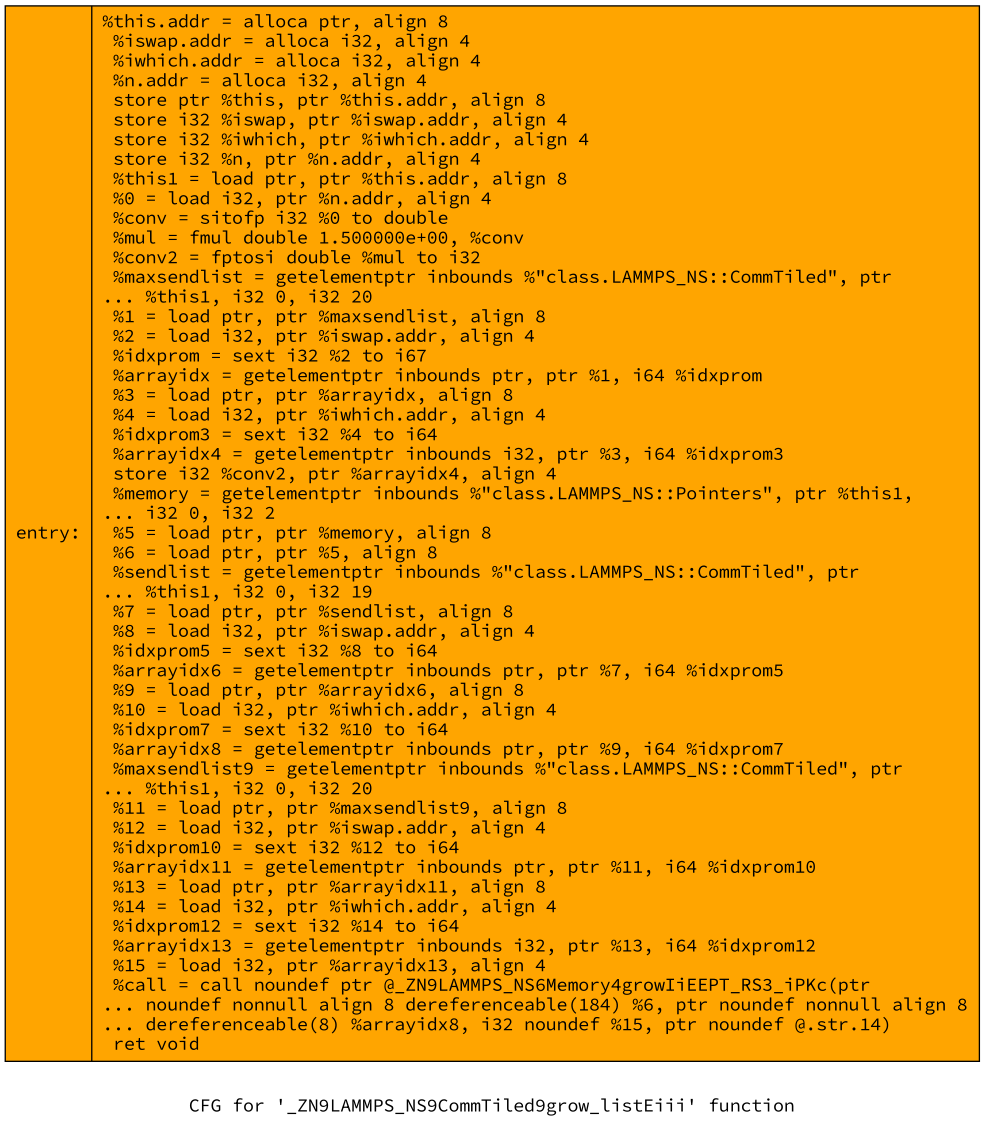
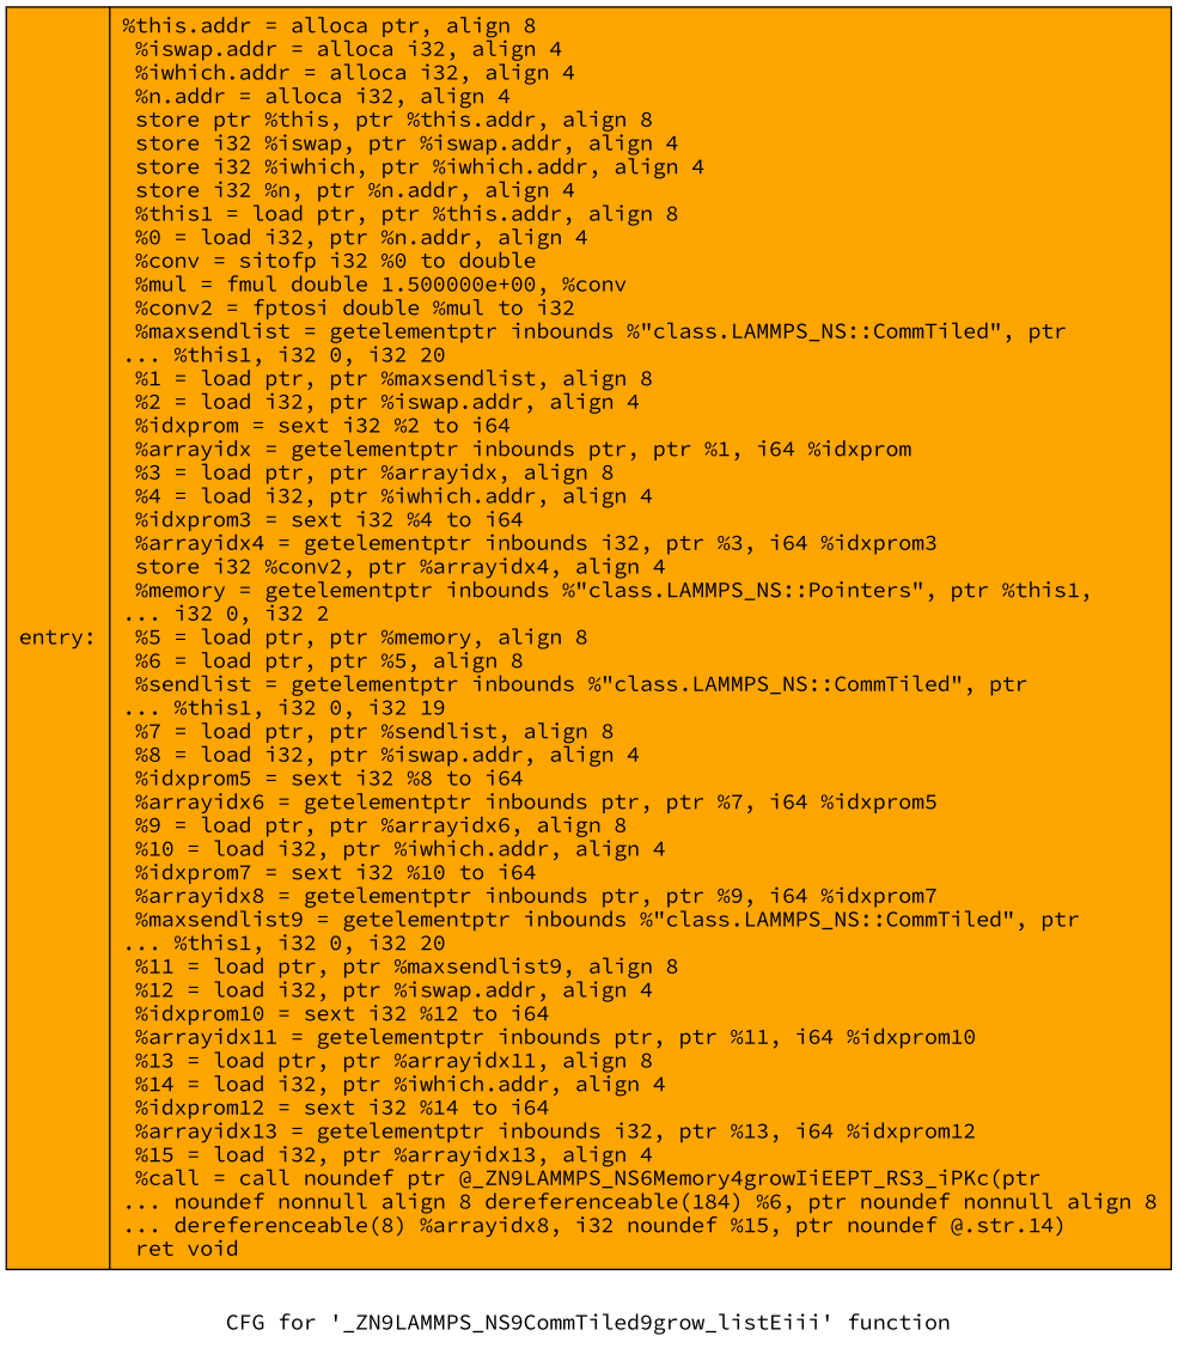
  digraph {
    label="CFG for '_ZN9LAMMPS_NS9CommTiled9grow_listEiii' function"
    rankdir=LR
    fontname="Source Code Pro"
-   n1 [color=black fillcolor=orange fontname="Source Code Pro" label="{entry:\l|  %this.addr = alloca ptr, align 8\l  %iswap.addr = alloca i32, align 4\l  %iwhich.addr = alloca i32, align 4\l  %n.addr = alloca i32, align 4\l  store ptr %this, ptr %this.addr, align 8\l  store i32 %iswap, ptr %iswap.addr, align 4\l  store i32 %iwhich, ptr %iwhich.addr, align 4\l  store i32 %n, ptr %n.addr, align 4\l  %this1 = load ptr, ptr %this.addr, align 8\l  %0 = load i32, ptr %n.addr, align 4\l  %conv = sitofp i32 %0 to double\l  %mul = fmul double 1.500000e+00, %conv\l  %conv2 = fptosi double %mul to i32\l  %maxsendlist = getelementptr inbounds %\"class.LAMMPS_NS::CommTiled\", ptr\l... %this1, i32 0, i32 20\l  %1 = load ptr, ptr %maxsendlist, align 8\l  %2 = load i32, ptr %iswap.addr, align 4\l  %idxprom = sext i32 %2 to i67\l  %arrayidx = getelementptr inbounds ptr, ptr %1, i64 %idxprom\l  %3 = load ptr, ptr %arrayidx, align 8\l  %4 = load i32, ptr %iwhich.addr, align 4\l  %idxprom3 = sext i32 %4 to i64\l  %arrayidx4 = getelementptr inbounds i32, ptr %3, i64 %idxprom3\l  store i32 %conv2, ptr %arrayidx4, align 4\l  %memory = getelementptr inbounds %\"class.LAMMPS_NS::Pointers\", ptr %this1,\l... i32 0, i32 2\l  %5 = load ptr, ptr %memory, align 8\l  %6 = load ptr, ptr %5, align 8\l  %sendlist = getelementptr inbounds %\"class.LAMMPS_NS::CommTiled\", ptr\l... %this1, i32 0, i32 19\l  %7 = load ptr, ptr %sendlist, align 8\l  %8 = load i32, ptr %iswap.addr, align 4\l  %idxprom5 = sext i32 %8 to i64\l  %arrayidx6 = getelementptr inbounds ptr, ptr %7, i64 %idxprom5\l  %9 = load ptr, ptr %arrayidx6, align 8\l  %10 = load i32, ptr %iwhich.addr, align 4\l  %idxprom7 = sext i32 %10 to i64\l  %arrayidx8 = getelementptr inbounds ptr, ptr %9, i64 %idxprom7\l  %maxsendlist9 = getelementptr inbounds %\"class.LAMMPS_NS::CommTiled\", ptr\l... %this1, i32 0, i32 20\l  %11 = load ptr, ptr %maxsendlist9, align 8\l  %12 = load i32, ptr %iswap.addr, align 4\l  %idxprom10 = sext i32 %12 to i64\l  %arrayidx11 = getelementptr inbounds ptr, ptr %11, i64 %idxprom10\l  %13 = load ptr, ptr %arrayidx11, align 8\l  %14 = load i32, ptr %iwhich.addr, align 4\l  %idxprom12 = sext i32 %14 to i64\l  %arrayidx13 = getelementptr inbounds i32, ptr %13, i64 %idxprom12\l  %15 = load i32, ptr %arrayidx13, align 4\l  %call = call noundef ptr @_ZN9LAMMPS_NS6Memory4growIiEEPT_RS3_iPKc(ptr\l... noundef nonnull align 8 dereferenceable(184) %6, ptr noundef nonnull align 8\l... dereferenceable(8) %arrayidx8, i32 noundef %15, ptr noundef @.str.14)\l  ret void\l}" shape=record style=filled]
+   n1 [color=black fillcolor=orange fontname="Source Code Pro" label="{entry:\l|  %this.addr = alloca ptr, align 8\l  %iswap.addr = alloca i32, align 4\l  %iwhich.addr = alloca i32, align 4\l  %n.addr = alloca i32, align 4\l  store ptr %this, ptr %this.addr, align 8\l  store i32 %iswap, ptr %iswap.addr, align 4\l  store i32 %iwhich, ptr %iwhich.addr, align 4\l  store i32 %n, ptr %n.addr, align 4\l  %this1 = load ptr, ptr %this.addr, align 8\l  %0 = load i32, ptr %n.addr, align 4\l  %conv = sitofp i32 %0 to double\l  %mul = fmul double 1.500000e+00, %conv\l  %conv2 = fptosi double %mul to i32\l  %maxsendlist = getelementptr inbounds %\"class.LAMMPS_NS::CommTiled\", ptr\l... %this1, i32 0, i32 20\l  %1 = load ptr, ptr %maxsendlist, align 8\l  %2 = load i32, ptr %iswap.addr, align 4\l  %idxprom = sext i32 %2 to i64\l  %arrayidx = getelementptr inbounds ptr, ptr %1, i64 %idxprom\l  %3 = load ptr, ptr %arrayidx, align 8\l  %4 = load i32, ptr %iwhich.addr, align 4\l  %idxprom3 = sext i32 %4 to i64\l  %arrayidx4 = getelementptr inbounds i32, ptr %3, i64 %idxprom3\l  store i32 %conv2, ptr %arrayidx4, align 4\l  %memory = getelementptr inbounds %\"class.LAMMPS_NS::Pointers\", ptr %this1,\l... i32 0, i32 2\l  %5 = load ptr, ptr %memory, align 8\l  %6 = load ptr, ptr %5, align 8\l  %sendlist = getelementptr inbounds %\"class.LAMMPS_NS::CommTiled\", ptr\l... %this1, i32 0, i32 19\l  %7 = load ptr, ptr %sendlist, align 8\l  %8 = load i32, ptr %iswap.addr, align 4\l  %idxprom5 = sext i32 %8 to i64\l  %arrayidx6 = getelementptr inbounds ptr, ptr %7, i64 %idxprom5\l  %9 = load ptr, ptr %arrayidx6, align 8\l  %10 = load i32, ptr %iwhich.addr, align 4\l  %idxprom7 = sext i32 %10 to i64\l  %arrayidx8 = getelementptr inbounds ptr, ptr %9, i64 %idxprom7\l  %maxsendlist9 = getelementptr inbounds %\"class.LAMMPS_NS::CommTiled\", ptr\l... %this1, i32 0, i32 20\l  %11 = load ptr, ptr %maxsendlist9, align 8\l  %12 = load i32, ptr %iswap.addr, align 4\l  %idxprom10 = sext i32 %12 to i64\l  %arrayidx11 = getelementptr inbounds ptr, ptr %11, i64 %idxprom10\l  %13 = load ptr, ptr %arrayidx11, align 8\l  %14 = load i32, ptr %iwhich.addr, align 4\l  %idxprom12 = sext i32 %14 to i64\l  %arrayidx13 = getelementptr inbounds i32, ptr %13, i64 %idxprom12\l  %15 = load i32, ptr %arrayidx13, align 4\l  %call = call noundef ptr @_ZN9LAMMPS_NS6Memory4growIiEEPT_RS3_iPKc(ptr\l... noundef nonnull align 8 dereferenceable(184) %6, ptr noundef nonnull align 8\l... dereferenceable(8) %arrayidx8, i32 noundef %15, ptr noundef @.str.14)\l  ret void\l}" shape=record style=filled]
  }
